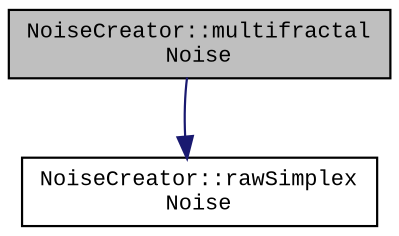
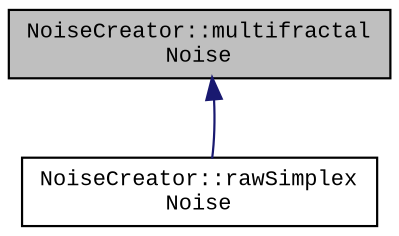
  digraph {
    rankdir=TB
    fontname="Liberation Mono"
    node [color=black fontname="Liberation Mono" fontsize=10 shape=record style=filled]
    n1 [fillcolor=grey75 fontcolor=black height=0.2 label="NoiseCreator::multifractal\lNoise" width=0.4]
    n2 [fillcolor=white height=0.2 label="NoiseCreator::rawSimplex\lNoise" width=0.4]
-   n1 -> n2 [color=midnightblue fontname="Liberation Mono" fontsize=10 labelfontname=Helvetica labelfontsize=10 style=solid]
+   n2 -> n1 [color=midnightblue fontname="Liberation Mono" fontsize=10 labelfontname=Helvetica labelfontsize=10 style=solid]
  }
